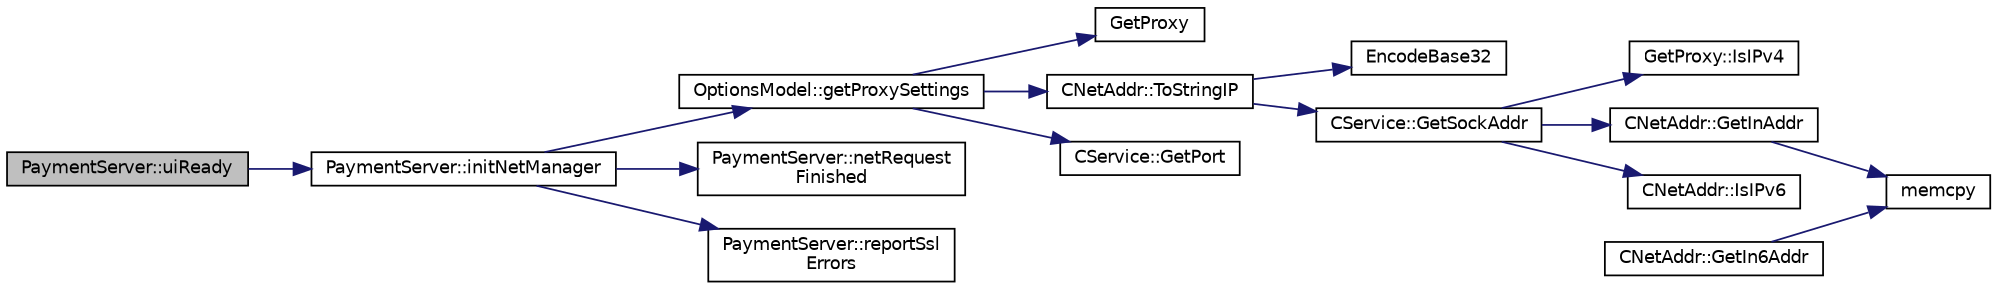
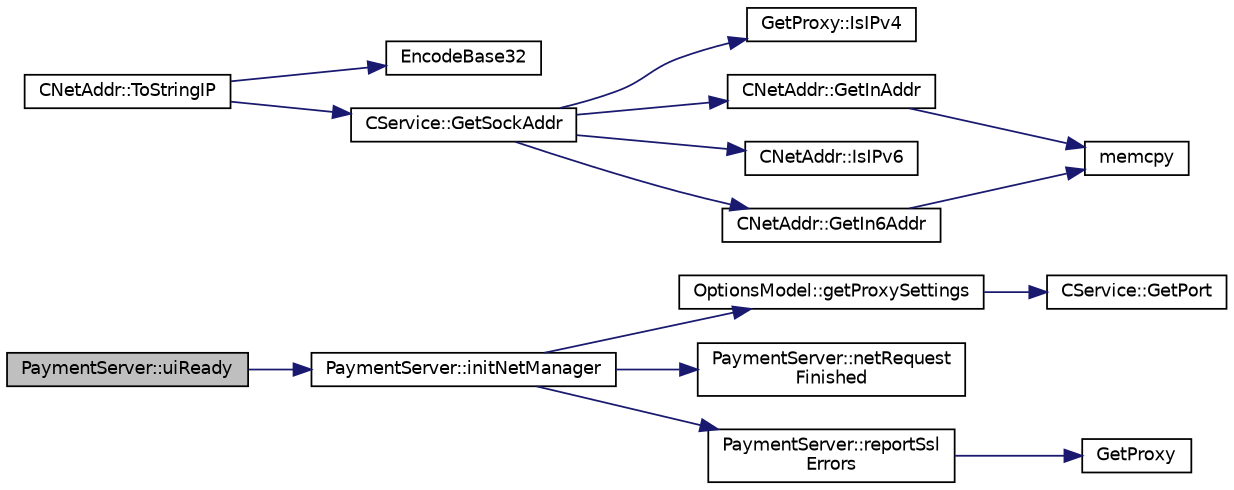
  digraph {
    rankdir=LR
    node [color=black fillcolor=white fontname=Helvetica fontsize=10 shape=record style=filled]
    edge [color=midnightblue fontname=Helvetica fontsize=10 labelfontname=Helvetica labelfontsize=10 style=solid]
    n1 [fillcolor=grey75 fontcolor=black height=0.2 label="PaymentServer::uiReady" width=0.4]
    n2 [height=0.2 label="PaymentServer::initNetManager" width=0.4]
    n3 [height=0.2 label="OptionsModel::getProxySettings" width=0.4]
    n4 [height=0.2 label="PaymentServer::netRequest\lFinished" width=0.4]
    n5 [height=0.2 label="PaymentServer::reportSsl\lErrors" width=0.4]
    n6 [height=0.2 label=GetProxy width=0.4]
    n7 [height=0.2 label="CNetAddr::ToStringIP" width=0.4]
    n8 [height=0.2 label="CService::GetPort" width=0.4]
    n9 [height=0.2 label=EncodeBase32 width=0.4]
    n10 [height=0.2 label="CService::GetSockAddr" width=0.4]
    n11 [height=0.2 label="GetProxy::IsIPv4" width=0.4]
    n12 [height=0.2 label="CNetAddr::GetInAddr" width=0.4]
    n13 [height=0.2 label="CNetAddr::IsIPv6" width=0.4]
    n14 [height=0.2 label="CNetAddr::GetIn6Addr" width=0.4]
    n15 [height=0.2 label=memcpy width=0.4]
    n1 -> n2
    n2 -> n3
    n2 -> n4
    n2 -> n5
-   n3 -> n6
-   n3 -> n7
+   n5 -> n6
    n3 -> n8
    n7 -> n9
    n7 -> n10
    n10 -> n11
    n10 -> n12
    n10 -> n13
+   n10 -> n14
    n12 -> n15
    n14 -> n15
  }
